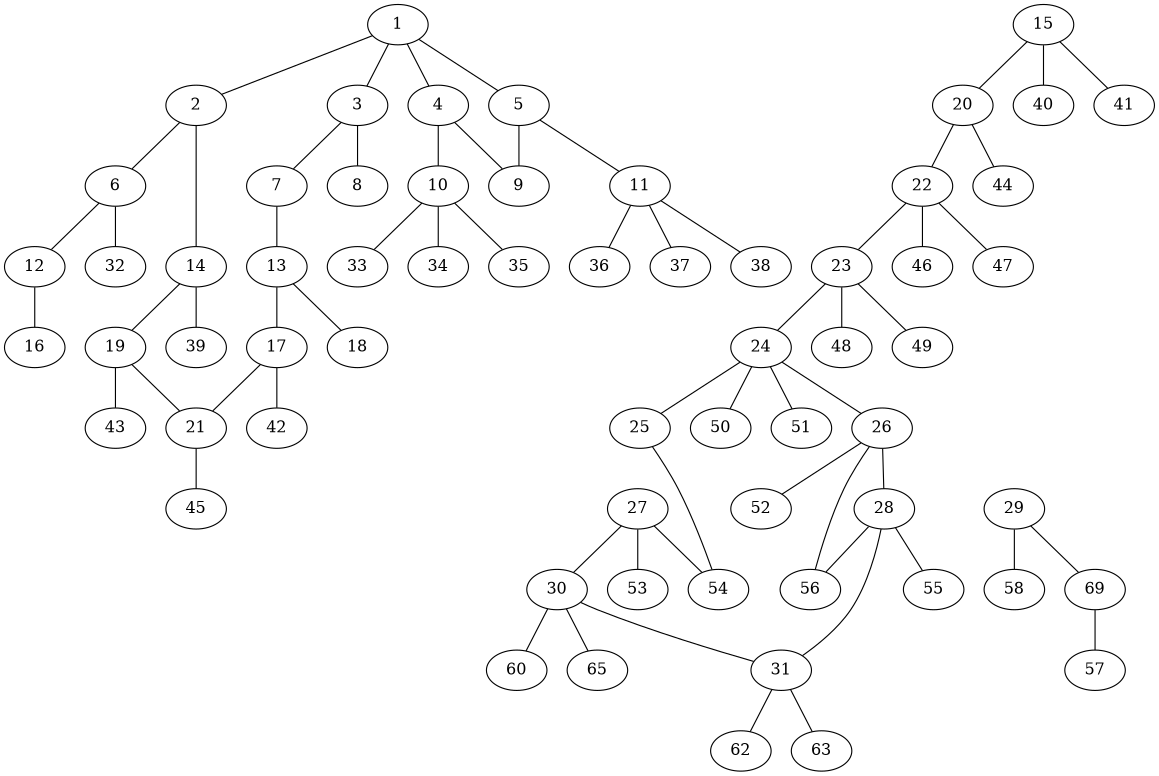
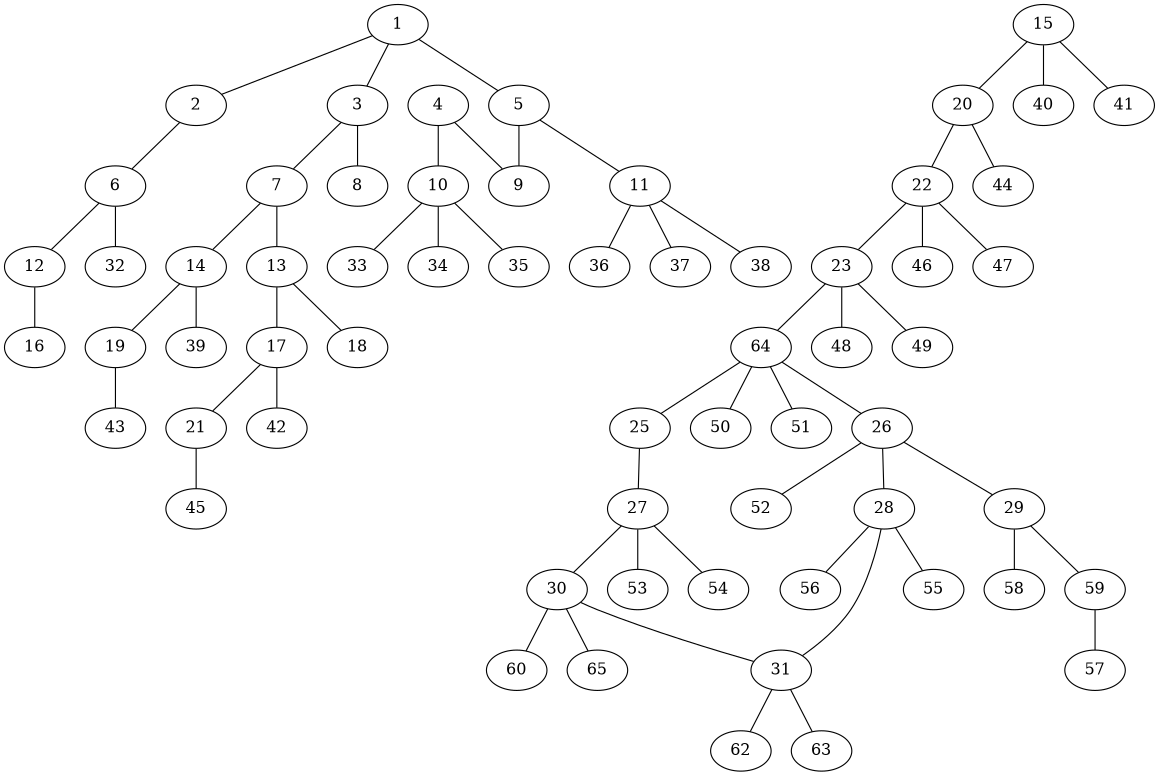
  graph {
    node [chem=H]
    edge [valence=1]
    1 [chem=C]
    2 [chem=C]
    3 [chem=C]
    4 [chem=C]
    5 [chem=N]
    6 [chem=N]
    7 [chem=C]
    8 [chem=O]
    9 [chem=N]
    10 [chem=C]
    11 [chem=C]
    12 [chem=C]
    32
    13 [chem=C]
    14 [chem=C]
    33
    34
    35
    36
    37
    38
    16 [chem=O]
    17 [chem=C]
    18 [chem=F]
    19 [chem=C]
    39
    15 [chem=C]
    20 [chem=N]
    40
    41
    21 [chem=C]
    42
    43
    22 [chem=C]
    44
    45
    23 [chem=C]
    46
    47
-   24 [chem=C]
+   24 [chem=C label=64]
    48
    49
    25 [chem=N]
    50
    51
    26 [chem=C]
    27 [chem=C]
    28 [chem=C]
    29 [chem=C]
    52
    30 [chem=C]
    53
    54
    31 [chem=C]
    55
    56
    58
-   59 [label=69]
+   59
    60
    n60 [label=65]
    62
    63
    57
    1 -- 2 [valence=2]
    1 -- 3
-   1 -- 4
    1 -- 5
    2 -- 6
    3 -- 7
    3 -- 8 [valence=2]
    4 -- 9 [valence=2]
    4 -- 10
    5 -- 9
    5 -- 11
    6 -- 12
    6 -- 32
    7 -- 13
-   2 -- 14 [valence=2]
+   7 -- 14 [valence=2]
    10 -- 33
    10 -- 34
    10 -- 35
    11 -- 36
    11 -- 37
    11 -- 38
    12 -- 16 [valence=2]
    13 -- 17 [valence=2]
    13 -- 18
    14 -- 19
    14 -- 39
    17 -- 21
    17 -- 42
-   19 -- 21 [valence=2]
    19 -- 43
    15 -- 20
    15 -- 40
    15 -- 41
    20 -- 22
    20 -- 44
    21 -- 45
    22 -- 23
    22 -- 46
    22 -- 47
    23 -- 24
    23 -- 48
    23 -- 49
    24 -- 25
    24 -- 50
    24 -- 51
    24 -- 26
-   25 -- 54
+   25 -- 27
    26 -- 28
-   26 -- 56
+   26 -- 29
    26 -- 52
    27 -- 30
    27 -- 53
    27 -- 54
    28 -- 31
    28 -- 55
    28 -- 56
    29 -- 58
    29 -- 59
    30 -- 31
    30 -- 60
    30 -- n60
    31 -- 62
    31 -- 63
    59 -- 57
  }
